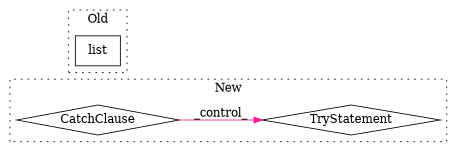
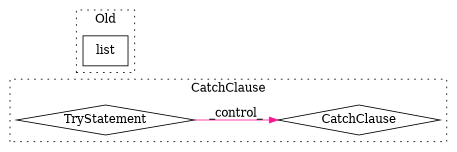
  digraph {
    rankdir=LR
    node [shape=diamond]
    n1 [a=12 l="13,2" label=CatchClause s="3786,3824"]
    n2 [a=54 l=4 label=TryStatement s=3677]
    n3 [a=32 l="5,1" label=list s="3644,3663" shape=box]
    subgraph cluster_1 {
-     label=New
+     label=CatchClause
      style=dotted
      n1
      n2
    }
    subgraph cluster_2 {
      label=Old
      style=dotted
      n3
    }
-   n1 -> n2 [label=_control_ color=deeppink]
+   n2 -> n1 [label=_control_ color=deeppink]
  }
